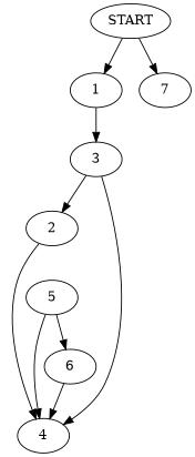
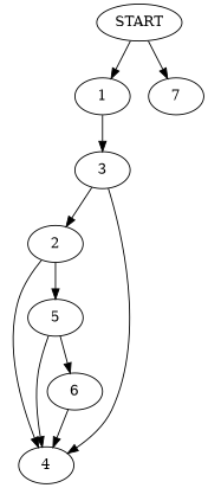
  digraph {
    n1 [label=START]
    1
    7
    3
    2
    4
    5
    6
    n1 -> 1
    n1 -> 7
    1 -> 3
    3 -> 2
    3 -> 4
    2 -> 4
+   2 -> 5
    5 -> 4
    5 -> 6
    6 -> 4
  }
